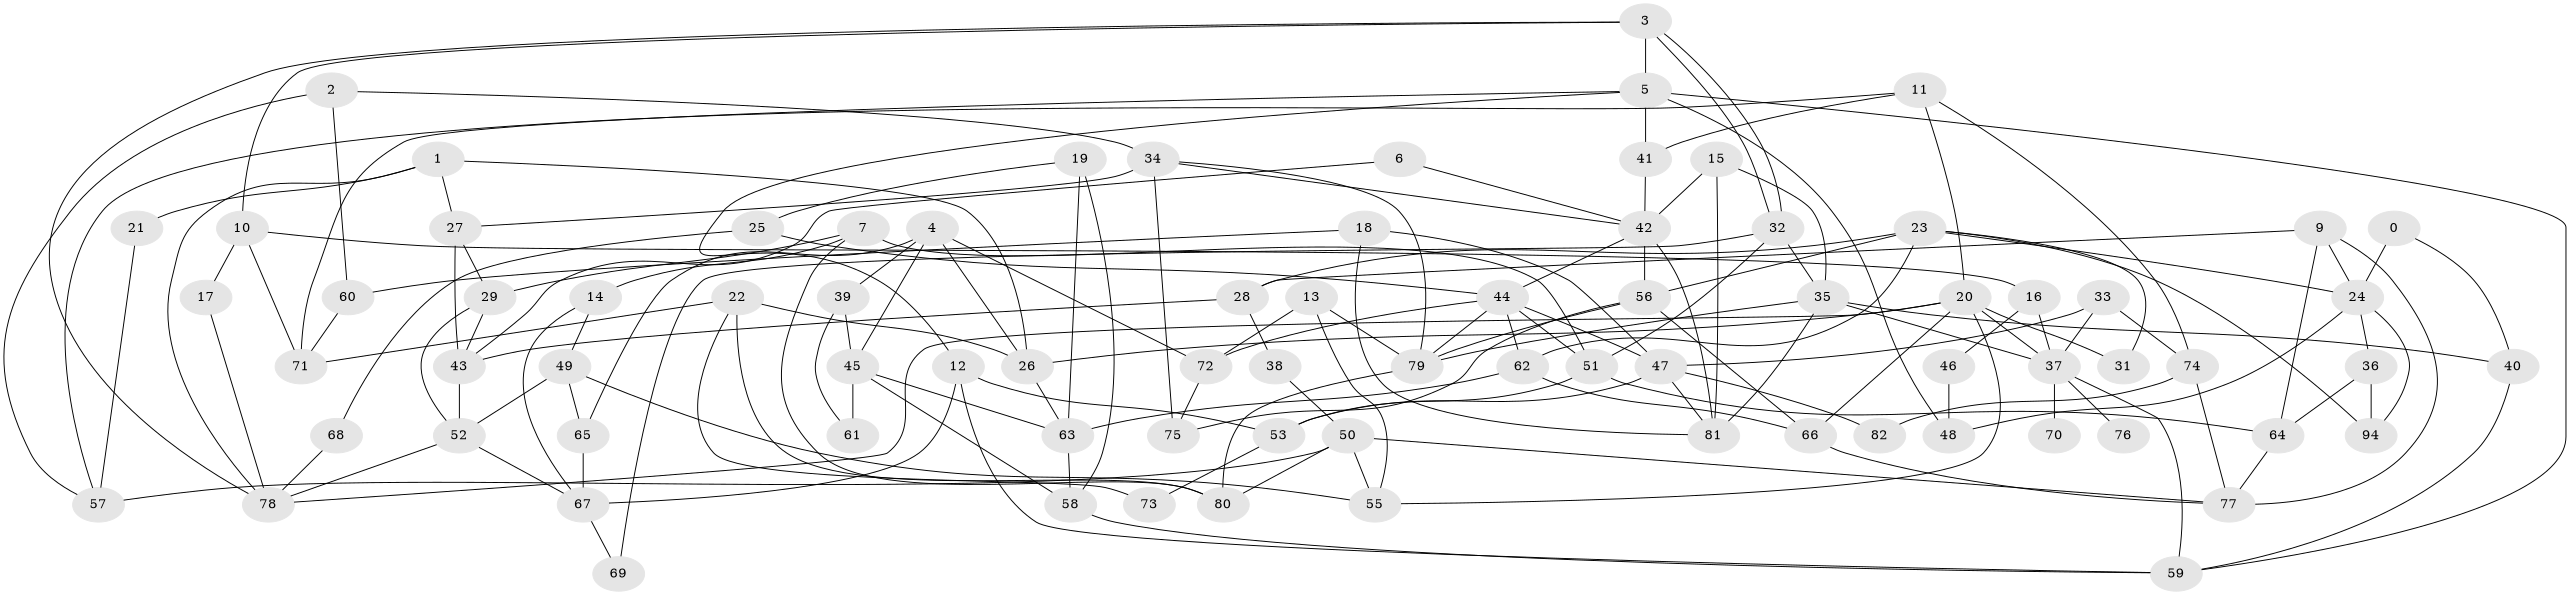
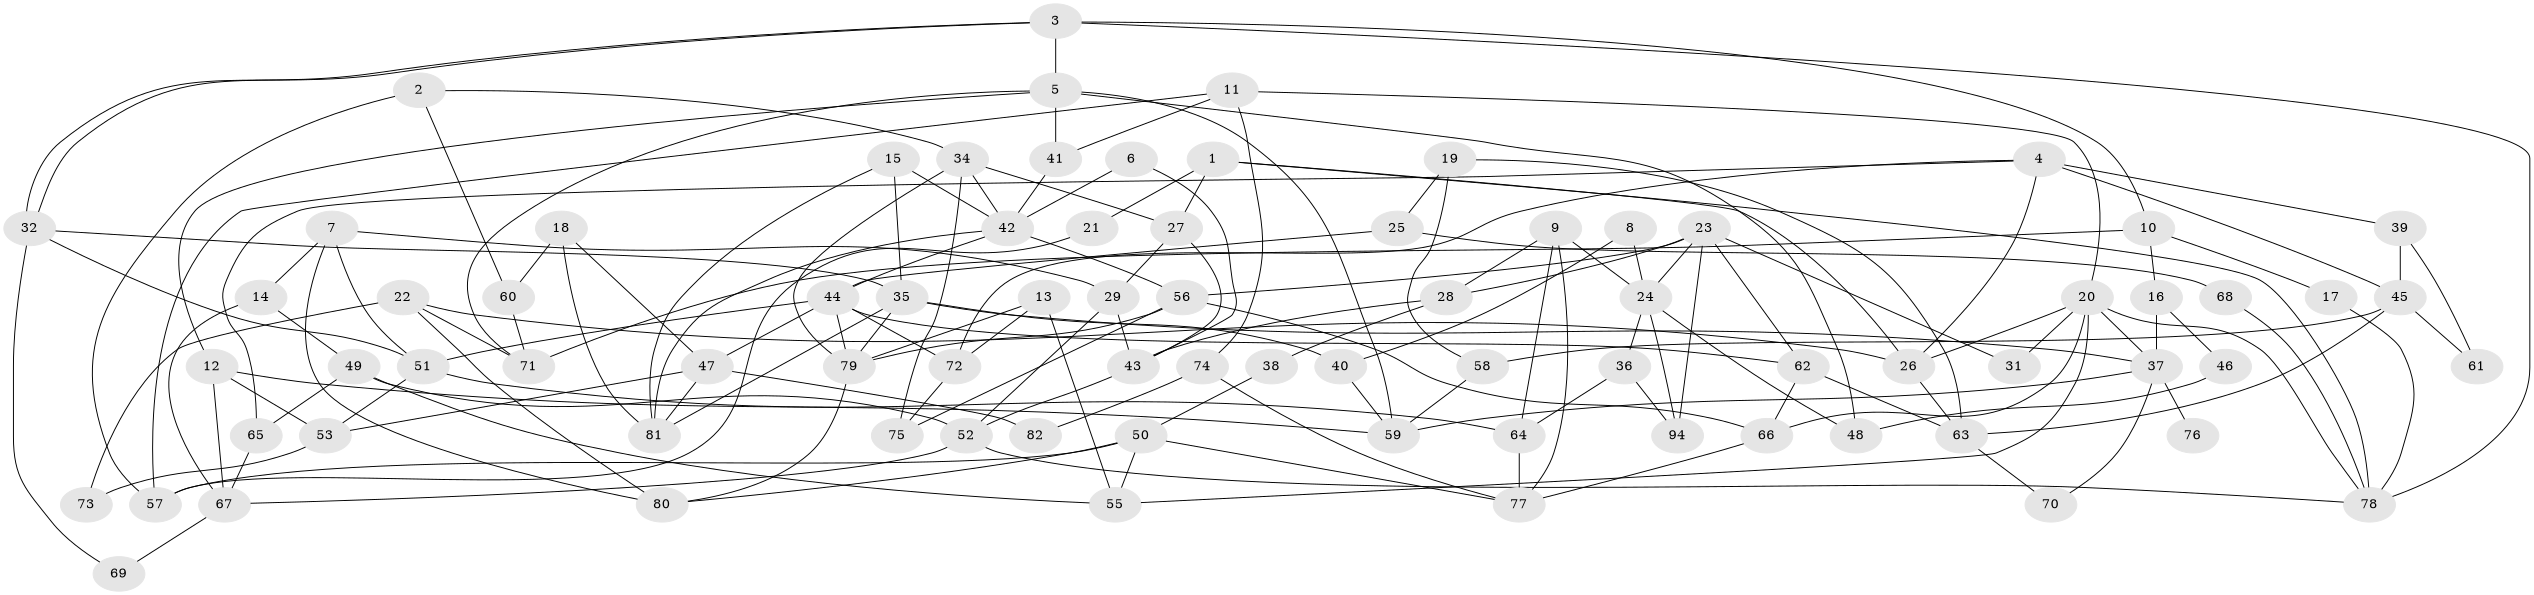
  graph {
    node [color=gray90 style=filled]
    1
    21
    26
    27
    78
    57
    63
    43
    29
    2
    34
    60
    42
    79
    75
    71
    3
    5
    10
    32
    12
    41
    48
    59
    16
    17
    51
    35
    69
    4
    39
    45
    65
    72
    61
    58
    67
    53
    6
    81
    56
    44
    52
    7
    14
    80
    49
    64
-   8 [label=0]
+   8
    24
    40
    n52 [label=94]
    36
    9
    28
    77
    38
    37
    46
    11
    20
    74
    55
    31
    66
    82
    73
    13
    15
    76
    70
    18
    47
    19
    25
    68
    22
    23
    62
    50
-   33
    1 -- 21
    1 -- 26
    1 -- 27
    1 -- 78
    21 -- 57
    26 -- 63
    27 -- 43
    27 -- 29
-   63 -- 58
+   63 -- 70
    43 -- 52
    29 -- 43
    29 -- 52
    2 -- 57
    2 -- 34
    2 -- 60
    34 -- 27
    34 -- 42
    34 -- 79
    34 -- 75
    60 -- 71
    42 -- 81
    42 -- 56
    42 -- 44
    79 -- 80
    3 -- 78
    3 -- 5
    3 -- 10
    3 -- 32
    3 -- 32
    5 -- 71
    5 -- 12
    5 -- 41
    5 -- 48
    5 -- 59
    10 -- 71
    10 -- 16
    10 -- 17
    32 -- 51
    32 -- 35
    32 -- 69
    12 -- 59
    12 -- 67
    12 -- 53
    41 -- 42
    16 -- 37
    16 -- 46
    17 -- 78
    51 -- 53
    51 -- 64
    35 -- 79
    35 -- 81
    35 -- 40
    35 -- 37
    4 -- 26
    4 -- 39
    4 -- 45
    4 -- 65
    4 -- 72
    39 -- 45
    39 -- 61
    45 -- 63
    45 -- 61
    45 -- 58
    65 -- 67
    72 -- 75
    58 -- 59
    67 -- 69
    53 -- 73
    6 -- 43
    6 -- 42
    56 -- 79
    56 -- 75
    56 -- 66
    44 -- 79
    44 -- 51
    44 -- 72
    44 -- 47
    44 -- 62
    52 -- 78
    52 -- 67
    7 -- 29
    7 -- 51
    7 -- 14
    7 -- 80
    14 -- 67
    14 -- 49
    49 -- 65
    49 -- 52
    49 -- 55
    64 -- 77
    8 -- 24
    8 -- 40
    24 -- 48
    24 -- n52
    24 -- 36
    40 -- 59
    36 -- 64
    36 -- n52
    9 -- 64
    9 -- 24
    9 -- 28
    9 -- 77
    28 -- 43
    28 -- 38
    38 -- 50
    37 -- 59
    37 -- 76
    37 -- 70
    46 -- 48
    11 -- 57
    11 -- 41
    11 -- 20
    11 -- 74
    20 -- 26
    20 -- 78
    20 -- 37
    20 -- 55
    20 -- 31
    20 -- 66
    74 -- 77
    74 -- 82
    66 -- 77
    13 -- 79
    13 -- 72
    13 -- 55
    15 -- 42
    15 -- 35
    15 -- 81
    18 -- 60
    18 -- 81
    18 -- 47
    47 -- 53
    47 -- 81
    47 -- 82
    19 -- 63
    19 -- 58
    19 -- 25
    25 -- 44
    25 -- 68
    68 -- 78
    22 -- 26
    22 -- 71
    22 -- 80
    22 -- 73
    23 -- 56
    23 -- 24
    23 -- n52
    23 -- 28
    23 -- 31
    23 -- 62
    62 -- 63
    62 -- 66
    50 -- 57
    50 -- 80
    50 -- 77
    50 -- 55
-   33 -- 37
-   33 -- 74
-   33 -- 47
  }
